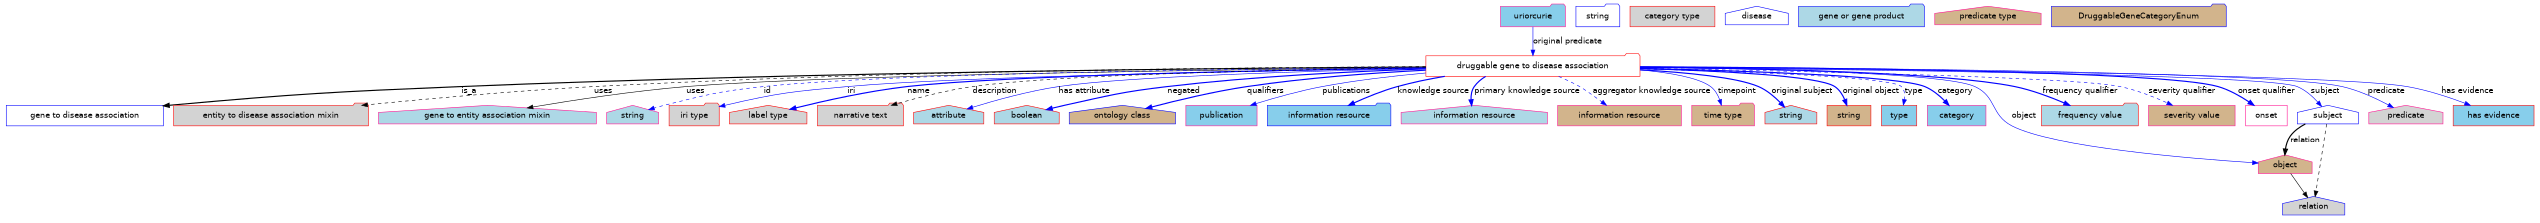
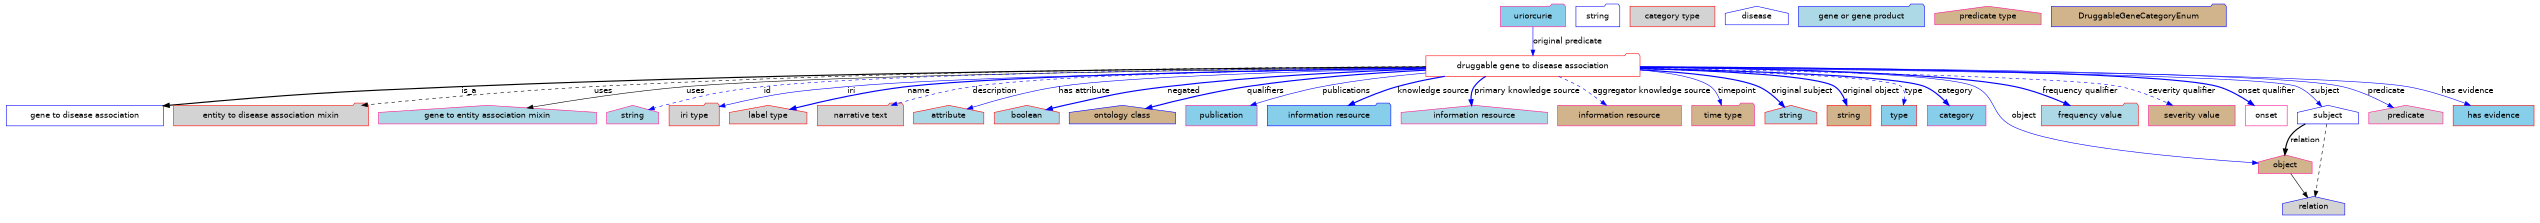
  digraph {
    fontname="DejaVu Sans"
    node [color=red fillcolor=lightblue fontname="DejaVu Sans" shape=house style=filled]
    edge [fontname="DejaVu Sans" style=bold color=blue]
    n1 [fillcolor=white height=0.5 label="druggable gene to disease association" shape=folder width=5.2176]
    "gene to disease association" [color=blue fillcolor=white height=0.5 shape=box width=3.8274]
    "entity to disease association mixin" [fillcolor=lightgrey height=0.5 shape=folder width=4.7482]
    "gene to entity association mixin" [color=deeppink height=0.5 width=4.4232]
    n5 [color=deeppink height=0.5 label=string width=1.0652]
    n6 [fillcolor=lightgrey height=0.5 label="iri type" shape=folder width=1.2277]
    n7 [fillcolor=lightgrey height=0.5 label="label type" width=1.5707]
    n8 [fillcolor=lightgrey height=0.5 label="narrative text" shape=folder width=2.0943]
    n9 [height=0.5 label=attribute width=1.4443]
    n10 [height=0.5 label=boolean width=1.2999]
    n11 [color=blue fillcolor=tan height=0.5 label="ontology class" width=2.1304]
    n12 [color=deeppink fillcolor=skyblue height=0.5 label=publication shape=box width=1.7332]
    n13 [color=blue fillcolor=skyblue height=0.5 label="information resource" shape=folder width=3.015]
    n14 [color=deeppink height=0.5 label="information resource" width=3.015]
    n15 [color=deeppink fillcolor=tan height=0.5 label="information resource" shape=box width=3.015]
    n16 [color=deeppink fillcolor=tan height=0.5 label="time type" shape=folder width=1.5346]
    n17 [height=0.5 label=string width=1.0652]
    n18 [fillcolor=tan height=0.5 label=string shape=box width=1.0652]
    type [fillcolor=skyblue height=0.5 shape=box width=0.86659]
    category [color=deeppink fillcolor=skyblue height=0.5 shape=box width=1.4263]
    object [color=deeppink fillcolor=tan height=0.5 width=1.0832]
    n22 [height=0.5 label="frequency value" shape=folder width=2.3651]
    n23 [color=deeppink fillcolor=tan height=0.5 label="severity value" shape=box width=2.1123]
    n24 [color=deeppink fillcolor=white height=0.5 label=onset shape=box width=1.011]
    subject [color=blue fillcolor=white height=0.5 width=1.2277]
    predicate [color=deeppink fillcolor=lightgrey height=0.5 width=1.5165]
    "has evidence" [fillcolor=skyblue height=0.5 shape=box width=1.9679]
    n28 [color=deeppink fillcolor=skyblue height=0.5 label=uriorcurie shape=folder width=1.5887]
    relation [color=blue fillcolor=lightgrey height=0.5 width=1.2999]
    n30 [color=blue fillcolor=white height=0.5 label=string shape=folder width=1.0652]
    n31 [fillcolor=lightgrey height=0.5 label="category type" shape=box width=2.0762]
    n32 [color=blue fillcolor=white height=0.5 label=disease width=1.2638]
    n33 [color=blue height=0.5 label="gene or gene product" shape=folder width=3.0692]
    n34 [color=deeppink fillcolor=tan height=0.5 label="predicate type" width=2.1665]
    n35 [color=blue fillcolor=tan height=0.5 label=DruggableGeneCategoryEnum shape=folder width=4.2607]
    n1 -> "gene to disease association" [label=is_a color=""]
    n1 -> "entity to disease association mixin" [label=uses style=dashed color=""]
    n1 -> "gene to entity association mixin" [label=uses style=solid color=""]
    n1 -> n5 [label=id style=dashed]
    n1 -> n6 [label=iri style=solid]
    n1 -> n7 [label=name]
-   n1 -> n8 [color=black label=description style=dashed]
+   n1 -> n8 [label=description style=dashed]
    n1 -> n9 [label="has attribute" style=solid]
    n1 -> n10 [label=negated]
    n1 -> n11 [label=qualifiers]
    n1 -> n12 [label=publications style=solid]
    n1 -> n13 [label="knowledge source"]
    n1 -> n14 [label="primary knowledge source"]
    n1 -> n15 [label="aggregator knowledge source" style=dashed]
    n1 -> n16 [label=timepoint style=solid]
    n1 -> n17 [label="original subject"]
    n1 -> n18 [label="original object"]
    n1 -> type [label=type style=dashed]
    n1 -> category [label=category]
    n1 -> object [label=object style=solid]
    n1 -> n22 [label="frequency qualifier"]
    n1 -> n23 [label="severity qualifier" style=dashed]
    n1 -> n24 [label="onset qualifier"]
    n1 -> subject [label=subject style=solid]
    n1 -> predicate [label=predicate style=solid]
    n1 -> "has evidence" [label="has evidence" style=solid]
    object -> relation [style=solid color=""]
    subject -> object [label=relation color=""]
    subject -> relation [style=dashed color=""]
    n28 -> n1 [label="original predicate" style=solid]
  }
